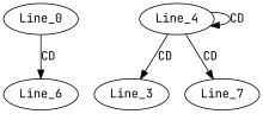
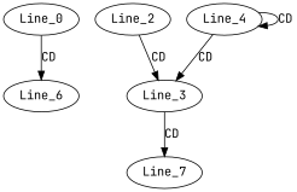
  digraph {
    fontname="JetBrains Mono"
    node [fontname="JetBrains Mono"]
    edge [fontname="JetBrains Mono"]
    Line_0
    Line_6
+   Line_2
    Line_3
    Line_4
    Line_7
    Line_0 -> Line_6 [label=CD]
+   Line_2 -> Line_3 [label=CD]
    Line_4 -> Line_3 [label=CD]
    Line_4 -> Line_4 [label=CD]
-   Line_4 -> Line_7 [label=CD]
+   Line_3 -> Line_7 [label=CD]
  }
